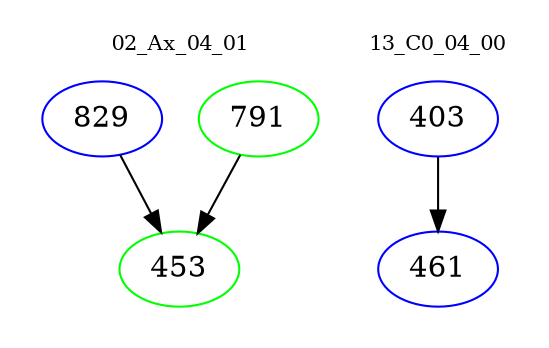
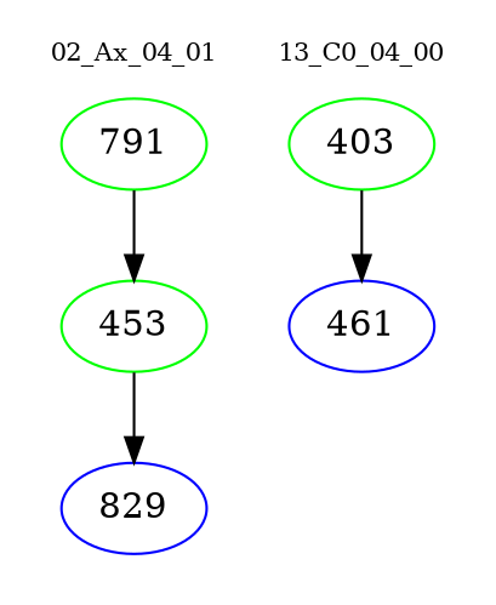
  digraph {
    node [color=green]
    edge [color=black]
    n1 [label=791]
    n2 [label=453]
    n3 [color=blue label=829]
-   n4 [color=blue label=403]
+   n4 [label=403]
    n5 [color=blue label=461]
    subgraph cluster_1 {
      color=white
      fontsize=10
      label="02_Ax_04_01"
      n1
      n2
      n3
    }
    subgraph cluster_2 {
      color=white
      fontsize=10
      label="13_C0_04_00"
      n4
      n5
    }
    n1 -> n2
-   n3 -> n2
+   n2 -> n3
    n4 -> n5
  }
